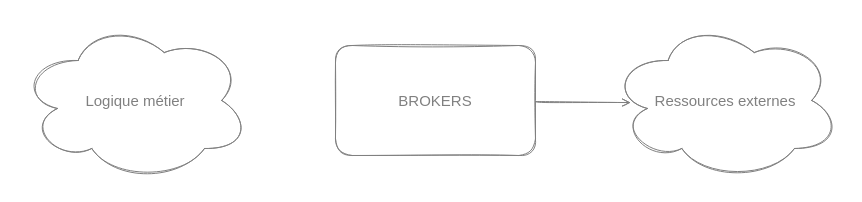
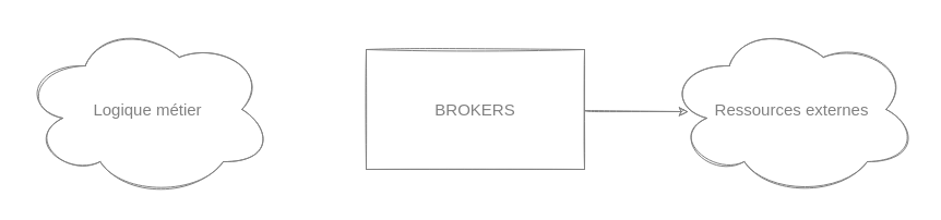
  <mxCell id="0" />
  <mxCell id="1" parent="0" />
  <mxCell id="2" value="&lt;font style=&quot;font-size: 15px;&quot;&gt;Logique métier&lt;/font&gt;" style="ellipse;shape=cloud;whiteSpace=wrap;html=1;sketch=1;rounded=1;fillColor=none;fontSize=15;labelBackgroundColor=none;fontColor=#808080;strokeColor=#808080;" parent="1" vertex="1"><mxGeometry x="20" y="20" width="230" height="160" as="geometry" /></mxCell>
- <mxCell id="3" style="edgeStyle=none;html=1;entryX=0.087;entryY=0.513;entryDx=0;entryDy=0;entryPerimeter=0;sketch=1;curved=1;labelBackgroundColor=#808080;strokeColor=#808080;endArrow=open;" parent="1" source="4" target="5" edge="1"><mxGeometry relative="1" as="geometry" /></mxCell>
- <mxCell id="4" value="&lt;font style=&quot;font-size: 15px&quot; color=&quot;#808080&quot;&gt;BROKERS&lt;/font&gt;" style="rounded=1;whiteSpace=wrap;html=1;sketch=1;fillColor=none;fontSize=11;labelBackgroundColor=none;strokeColor=#808080;" parent="1" vertex="1"><mxGeometry x="335" y="45" width="200" height="110" as="geometry" /></mxCell>
+ <mxCell id="3" style="edgeStyle=none;html=1;entryX=0.087;entryY=0.513;entryDx=0;entryDy=0;entryPerimeter=0;sketch=1;curved=1;labelBackgroundColor=#808080;strokeColor=#808080;" parent="1" source="4" target="5" edge="1"><mxGeometry relative="1" as="geometry" /></mxCell>
+ <mxCell id="4" value="&lt;font style=&quot;font-size: 15px&quot; color=&quot;#808080&quot;&gt;BROKERS&lt;/font&gt;" style="whiteSpace=wrap;html=1;sketch=1;fillColor=none;fontSize=11;labelBackgroundColor=none;strokeColor=#808080;rounded=0;" parent="1" vertex="1"><mxGeometry x="335" y="45" width="200" height="110" as="geometry" /></mxCell>
  <mxCell id="5" value="&lt;font color=&quot;#808080&quot;&gt;&lt;span style=&quot;font-size: 15px;&quot;&gt;Ressources externes&lt;/span&gt;&lt;/font&gt;" style="ellipse;shape=cloud;whiteSpace=wrap;html=1;sketch=1;rounded=1;fillColor=none;labelBackgroundColor=none;strokeColor=#808080;" parent="1" vertex="1"><mxGeometry x="610" y="20" width="230" height="160" as="geometry" /></mxCell>
